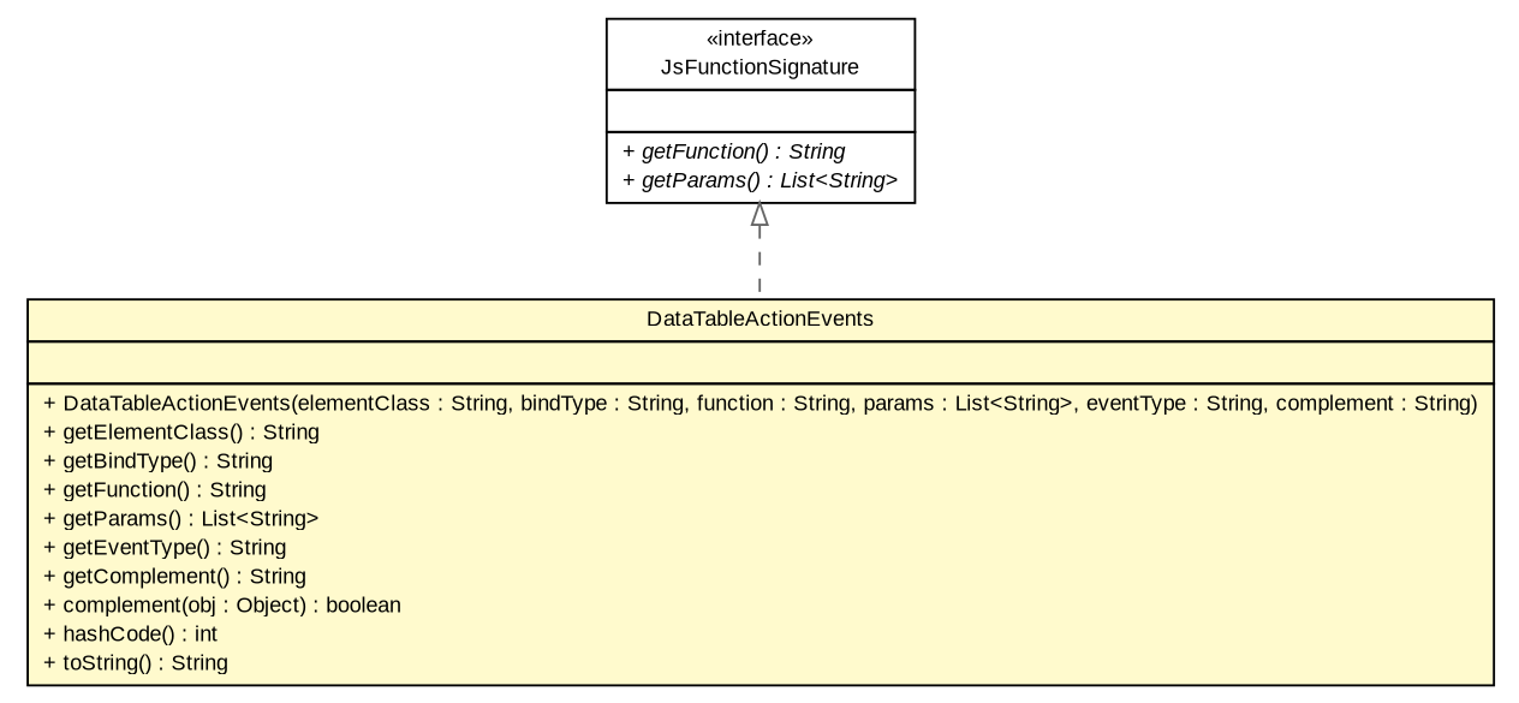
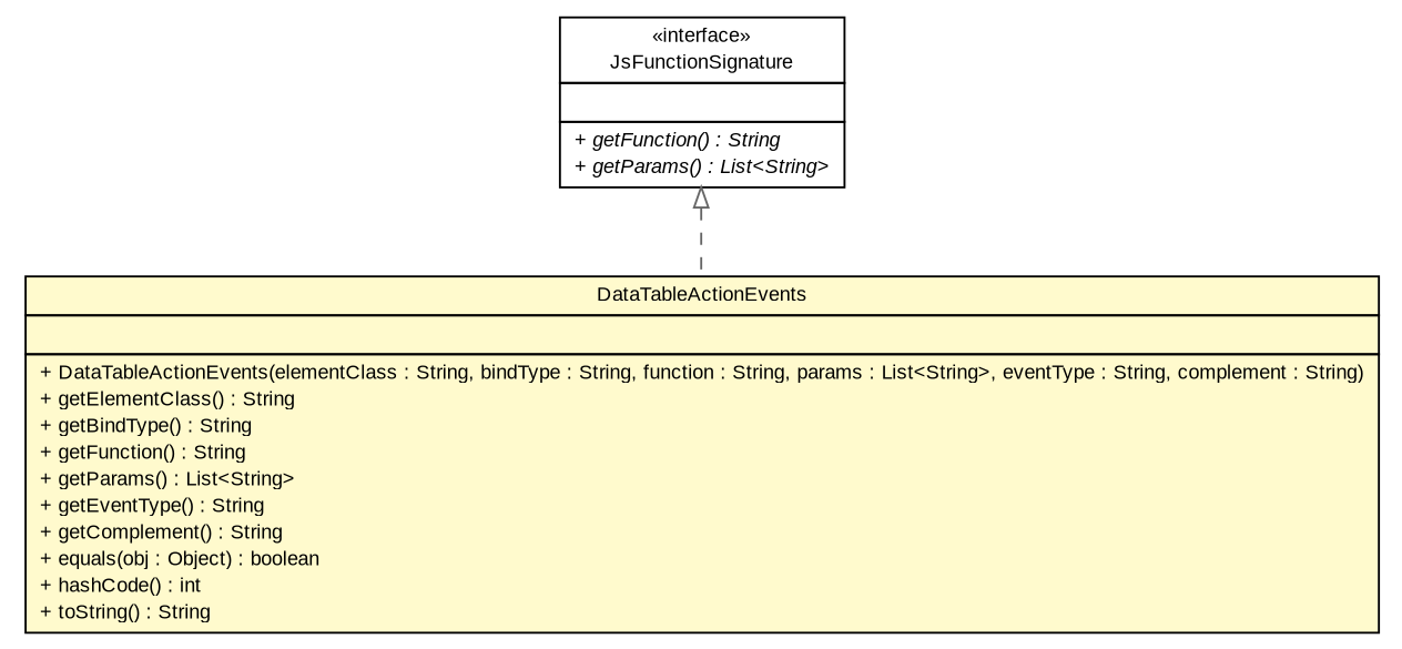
  digraph {
    nodesep=0.25
    ranksep=0.5
    node [fontcolor=black fontname=arial fontsize=10.0 shape=plaintext]
    n1 [label=<<table title="br.gov.to.sefaz.presentation.managedbean.composites.domain.JsFunctionSignature" border="0" cellborder="1" cellspacing="0" cellpadding="2" port="p" href="./JsFunctionSignature.html"> 		<tr><td><table border="0" cellspacing="0" cellpadding="1"> <tr><td align="center" balign="center"> &#171;interface&#187; </td></tr> <tr><td align="center" balign="center"> JsFunctionSignature </td></tr> 		</table></td></tr> 		<tr><td><table border="0" cellspacing="0" cellpadding="1"> <tr><td align="left" balign="left">  </td></tr> 		</table></td></tr> 		<tr><td><table border="0" cellspacing="0" cellpadding="1"> <tr><td align="left" balign="left"><font face="arial italic" point-size="10.0"> + getFunction() : String </font></td></tr> <tr><td align="left" balign="left"><font face="arial italic" point-size="10.0"> + getParams() : List&lt;String&gt; </font></td></tr> 		</table></td></tr> 		</table>>]
-   n2 [label=<<table title="br.gov.to.sefaz.presentation.managedbean.composites.domain.DataTableActionEvents" border="0" cellborder="1" cellspacing="0" cellpadding="2" port="p" bgcolor="lemonChiffon" href="./DataTableActionEvents.html"> 		<tr><td><table border="0" cellspacing="0" cellpadding="1"> <tr><td align="center" balign="center"> DataTableActionEvents </td></tr> 		</table></td></tr> 		<tr><td><table border="0" cellspacing="0" cellpadding="1"> <tr><td align="left" balign="left">  </td></tr> 		</table></td></tr> 		<tr><td><table border="0" cellspacing="0" cellpadding="1"> <tr><td align="left" balign="left"> + DataTableActionEvents(elementClass : String, bindType : String, function : String, params : List&lt;String&gt;, eventType : String, complement : String) </td></tr> <tr><td align="left" balign="left"> + getElementClass() : String </td></tr> <tr><td align="left" balign="left"> + getBindType() : String </td></tr> <tr><td align="left" balign="left"> + getFunction() : String </td></tr> <tr><td align="left" balign="left"> + getParams() : List&lt;String&gt; </td></tr> <tr><td align="left" balign="left"> + getEventType() : String </td></tr> <tr><td align="left" balign="left"> + getComplement() : String </td></tr> <tr><td align="left" balign="left"> + complement(obj : Object) : boolean </td></tr> <tr><td align="left" balign="left"> + hashCode() : int </td></tr> <tr><td align="left" balign="left"> + toString() : String </td></tr> 		</table></td></tr> 		</table>>]
+   n2 [label=<<table title="br.gov.to.sefaz.presentation.managedbean.composites.domain.DataTableActionEvents" border="0" cellborder="1" cellspacing="0" cellpadding="2" port="p" bgcolor="lemonChiffon" href="./DataTableActionEvents.html"> 		<tr><td><table border="0" cellspacing="0" cellpadding="1"> <tr><td align="center" balign="center"> DataTableActionEvents </td></tr> 		</table></td></tr> 		<tr><td><table border="0" cellspacing="0" cellpadding="1"> <tr><td align="left" balign="left">  </td></tr> 		</table></td></tr> 		<tr><td><table border="0" cellspacing="0" cellpadding="1"> <tr><td align="left" balign="left"> + DataTableActionEvents(elementClass : String, bindType : String, function : String, params : List&lt;String&gt;, eventType : String, complement : String) </td></tr> <tr><td align="left" balign="left"> + getElementClass() : String </td></tr> <tr><td align="left" balign="left"> + getBindType() : String </td></tr> <tr><td align="left" balign="left"> + getFunction() : String </td></tr> <tr><td align="left" balign="left"> + getParams() : List&lt;String&gt; </td></tr> <tr><td align="left" balign="left"> + getEventType() : String </td></tr> <tr><td align="left" balign="left"> + getComplement() : String </td></tr> <tr><td align="left" balign="left"> + equals(obj : Object) : boolean </td></tr> <tr><td align="left" balign="left"> + hashCode() : int </td></tr> <tr><td align="left" balign="left"> + toString() : String </td></tr> 		</table></td></tr> 		</table>>]
    n1 -> n2 [arrowtail=empty dir=back fontname=arial fontsize=10 headport=p labelfontname=arial labelfontsize=10 style=dashed tailport=p color=gray40]
  }
